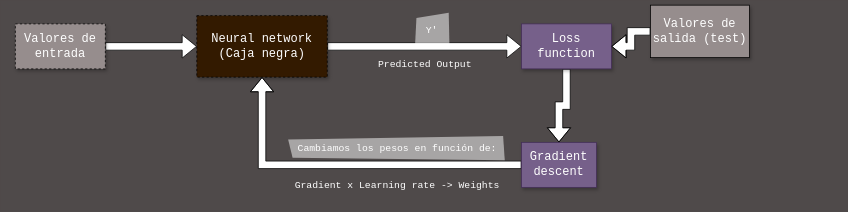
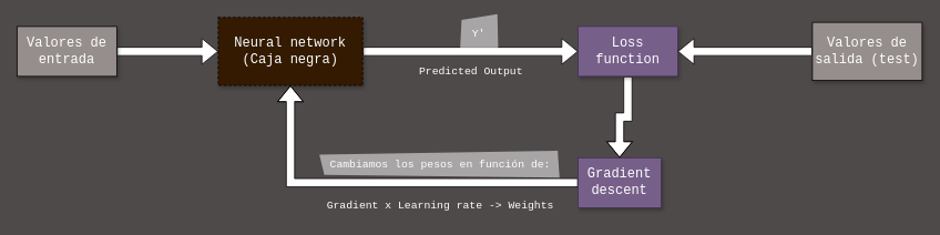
  <mxCell id="0" />
  <mxCell id="1" parent="0" />
  <mxCell id="2" style="edgeStyle=orthogonalEdgeStyle;shape=flexArrow;rounded=0;orthogonalLoop=1;jettySize=auto;html=1;exitX=1;exitY=0.5;exitDx=0;exitDy=0;strokeColor=default;align=center;verticalAlign=middle;fontFamily=Helvetica;fontSize=11;fontColor=default;labelBackgroundColor=default;endArrow=classic;fillColor=default;" edge="1" parent="1" source="3" target="7"><mxGeometry relative="1" as="geometry" /></mxCell>
- <mxCell id="3" value="&lt;font style=&quot;font-size: 16px;&quot; face=&quot;Courier New&quot; color=&quot;#ffffff&quot;&gt;Valores de entrada&lt;/font&gt;" style="rounded=0;whiteSpace=wrap;html=1;shadow=1;glass=0;fillColor=#968d8d;dashed=1;" vertex="1" parent="1"><mxGeometry x="20" y="31" width="120" height="60" as="geometry" /></mxCell>
+ <mxCell id="3" value="&lt;font style=&quot;font-size: 16px;&quot; face=&quot;Courier New&quot; color=&quot;#ffffff&quot;&gt;Valores de entrada&lt;/font&gt;" style="rounded=0;whiteSpace=wrap;html=1;shadow=1;glass=0;fillColor=#968d8d;" vertex="1" parent="1"><mxGeometry x="20" y="31" width="120" height="60" as="geometry" /></mxCell>
  <mxCell id="4" style="edgeStyle=orthogonalEdgeStyle;shape=flexArrow;rounded=0;orthogonalLoop=1;jettySize=auto;html=1;exitX=0.5;exitY=1;exitDx=0;exitDy=0;entryX=0.5;entryY=0;entryDx=0;entryDy=0;strokeColor=default;align=center;verticalAlign=middle;fontFamily=Helvetica;fontSize=11;fontColor=default;labelBackgroundColor=default;endArrow=classic;fillColor=default;" edge="1" parent="1" source="5" target="9"><mxGeometry relative="1" as="geometry" /></mxCell>
  <mxCell id="5" value="&lt;font style=&quot;font-size: 16px;&quot; face=&quot;Courier New&quot; color=&quot;#ffffff&quot;&gt;Loss function&lt;/font&gt;" style="rounded=0;whiteSpace=wrap;html=1;shadow=1;glass=0;fillColor=#76608a;strokeColor=#432D57;fontColor=#ffffff;" vertex="1" parent="1"><mxGeometry x="695" y="31" width="120" height="60" as="geometry" /></mxCell>
  <mxCell id="6" style="edgeStyle=orthogonalEdgeStyle;shape=flexArrow;rounded=0;orthogonalLoop=1;jettySize=auto;html=1;entryX=0;entryY=0.5;entryDx=0;entryDy=0;strokeColor=default;align=center;verticalAlign=middle;fontFamily=Helvetica;fontSize=11;fontColor=default;labelBackgroundColor=default;endArrow=classic;fillColor=default;" edge="1" parent="1" source="7" target="5"><mxGeometry relative="1" as="geometry" /></mxCell>
  <mxCell id="7" value="&lt;font face=&quot;Courier New&quot; style=&quot;font-size: 16px;&quot; color=&quot;#ffffff&quot;&gt;Neural network (Caja negra)&lt;/font&gt;" style="rounded=0;whiteSpace=wrap;html=1;shadow=1;glass=0;fillColor=#331A00;dashed=1;" vertex="1" parent="1"><mxGeometry x="262" y="20" width="174" height="82" as="geometry" /></mxCell>
  <mxCell id="8" style="edgeStyle=orthogonalEdgeStyle;shape=flexArrow;rounded=0;orthogonalLoop=1;jettySize=auto;html=1;exitX=0;exitY=0.5;exitDx=0;exitDy=0;strokeColor=default;align=center;verticalAlign=middle;fontFamily=Helvetica;fontSize=11;fontColor=default;labelBackgroundColor=default;endArrow=classic;fillColor=default;entryX=0.5;entryY=1;entryDx=0;entryDy=0;" edge="1" parent="1" source="9" target="7"><mxGeometry relative="1" as="geometry"><mxPoint x="346" y="219" as="targetPoint" /></mxGeometry></mxCell>
  <mxCell id="9" value="&lt;font style=&quot;font-size: 16px;&quot; face=&quot;Courier New&quot; color=&quot;#ffffff&quot;&gt;Gradient descent&lt;/font&gt;" style="rounded=0;whiteSpace=wrap;html=1;shadow=1;glass=0;fillColor=#76608a;strokeColor=#432D57;fontColor=#ffffff;" vertex="1" parent="1"><mxGeometry x="695" y="189" width="100" height="60" as="geometry" /></mxCell>
  <mxCell id="10" style="edgeStyle=orthogonalEdgeStyle;shape=flexArrow;rounded=0;orthogonalLoop=1;jettySize=auto;html=1;exitX=0;exitY=0.5;exitDx=0;exitDy=0;entryX=1;entryY=0.5;entryDx=0;entryDy=0;strokeColor=default;align=center;verticalAlign=middle;fontFamily=Helvetica;fontSize=11;fontColor=default;labelBackgroundColor=default;endArrow=classic;fillColor=default;" edge="1" parent="1" source="11" target="5"><mxGeometry relative="1" as="geometry" /></mxCell>
- <mxCell id="11" value="&lt;font style=&quot;font-size: 16px;&quot; face=&quot;Courier New&quot; color=&quot;#ffffff&quot;&gt;Valores de salida (test)&lt;/font&gt;" style="rounded=0;whiteSpace=wrap;html=1;shadow=1;glass=0;fillColor=#968d8d;" vertex="1" parent="1"><mxGeometry x="867" y="6" width="132" height="70" as="geometry" /></mxCell>
+ <mxCell id="11" value="&lt;font style=&quot;font-size: 16px;&quot; face=&quot;Courier New&quot; color=&quot;#ffffff&quot;&gt;Valores de salida (test)&lt;/font&gt;" style="rounded=0;whiteSpace=wrap;html=1;shadow=1;glass=0;fillColor=#968d8d;" vertex="1" parent="1"><mxGeometry x="977" y="26" width="132" height="70" as="geometry" /></mxCell>
  <mxCell id="12" value="&lt;font face=&quot;Courier New&quot; style=&quot;font-size: 13px;&quot;&gt;Cambiamos los pesos en función de:&lt;/font&gt;" style="text;html=1;align=center;verticalAlign=middle;resizable=0;points=[];autosize=1;fontFamily=Helvetica;fontSize=11;labelBackgroundColor=none;dashed=1;fillColor=default;fontColor=#FFFFFF;shadow=0;glass=0;sketch=1;curveFitting=1;jiggle=2;opacity=50;strokeWidth=4;" vertex="1" parent="1"><mxGeometry x="387" y="183" width="283" height="28" as="geometry" /></mxCell>
  <mxCell id="13" value="&lt;font face=&quot;Courier New&quot; style=&quot;font-size: 13px;&quot;&gt;Gradient x Learning rate -&amp;gt; Weights&lt;/font&gt;" style="text;html=1;align=center;verticalAlign=middle;resizable=0;points=[];autosize=1;fontFamily=Helvetica;fontSize=11;labelBackgroundColor=none;dashed=1;fillColor=none;fontColor=#FFFFFF;shadow=0;glass=0;opacity=50;strokeWidth=4;sketch=1;curveFitting=1;jiggle=2;" vertex="1" parent="1"><mxGeometry x="383" y="232" width="291" height="28" as="geometry" /></mxCell>
  <mxCell id="14" value="&lt;font face=&quot;Courier New&quot; style=&quot;font-size: 13px;&quot;&gt;Y'&lt;/font&gt;" style="text;html=1;align=center;verticalAlign=middle;resizable=0;points=[];autosize=1;fontFamily=Helvetica;fontSize=11;labelBackgroundColor=none;dashed=1;fillColor=default;fontColor=#FFFFFF;shadow=0;glass=0;sketch=1;curveFitting=1;jiggle=2;opacity=50;strokeWidth=4;" vertex="1" parent="1"><mxGeometry x="552" y="20" width="45" height="40" as="geometry" /></mxCell>
  <mxCell id="15" value="&lt;font face=&quot;Courier New&quot; style=&quot;font-size: 13px;&quot;&gt;Predicted Output&lt;/font&gt;" style="text;html=1;align=center;verticalAlign=middle;resizable=0;points=[];autosize=1;fontFamily=Helvetica;fontSize=11;labelBackgroundColor=none;dashed=1;fillColor=none;fontColor=#FFFFFF;shadow=0;glass=0;opacity=50;strokeWidth=4;sketch=1;curveFitting=1;jiggle=2;" vertex="1" parent="1"><mxGeometry x="494" y="71" width="143" height="28" as="geometry" /></mxCell>
